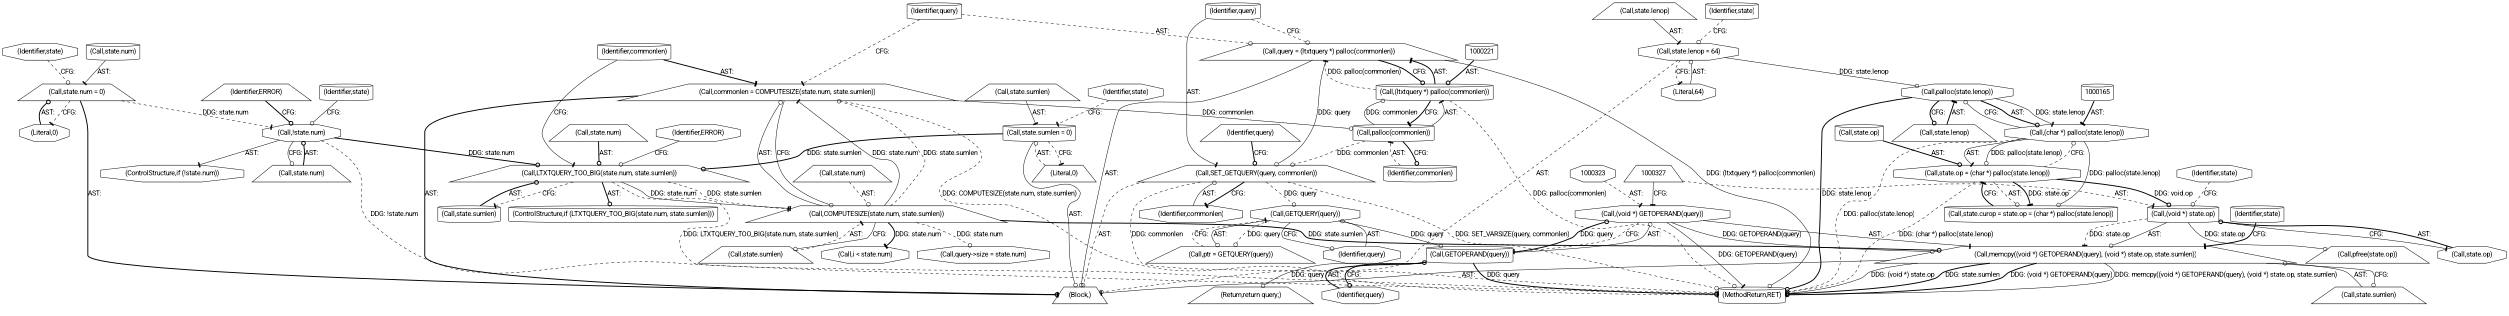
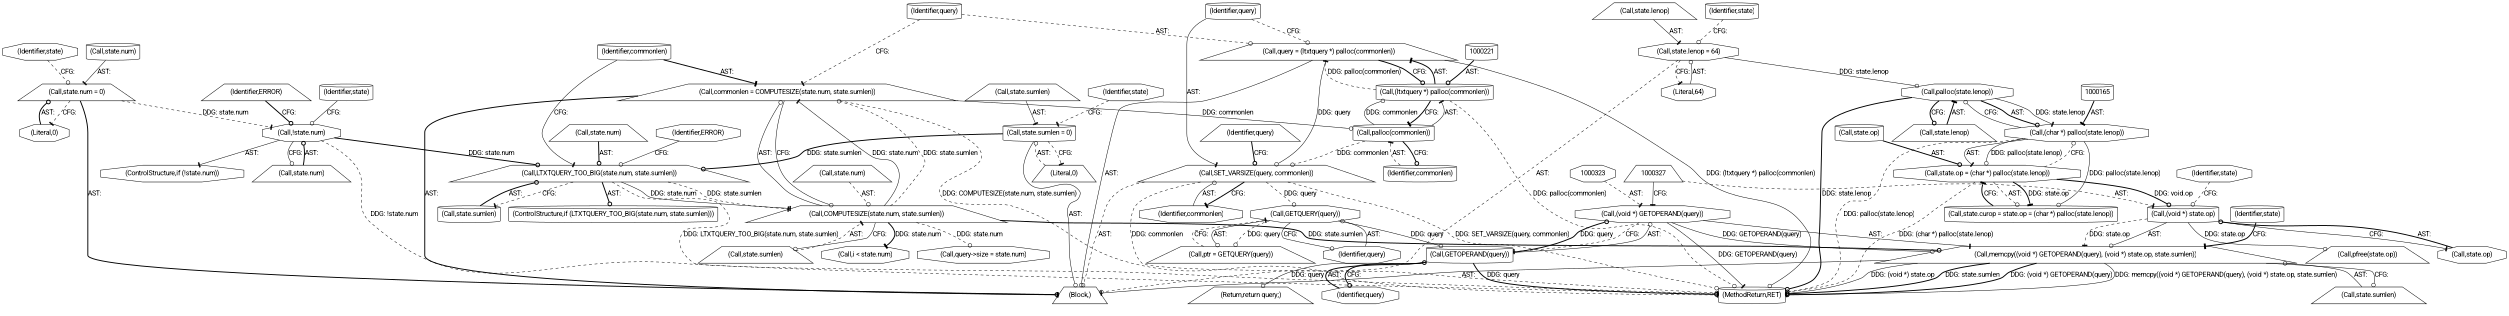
  digraph {
    fontname=Roboto
    node [fontname=Roboto shape=trapezium]
    edge [arrowhead=odot fontname=Roboto style=solid]
    n1 [label="(Call,memcpy((void *) GETOPERAND(query), (void *) state.op, state.sumlen))"]
    n2 [label="(MethodReturn,RET)" shape=cylinder]
    n3 [label="(Call,state.sumlen)"]
    n4 [label="(Block,)"]
    n5 [label="(Call,(void *) GETOPERAND(query))" shape=octagon]
    n6 [label="(Call,GETOPERAND(query))" shape=cylinder]
    n7 [label="(Identifier,query)" shape=octagon]
    n8 [label="(Return,return query;)"]
    n9 [label="(Call,GETQUERY(query))" shape=octagon]
    n10 [label="(Identifier,query)" shape=octagon]
    n11 [label="(Call,ptr = GETQUERY(query))"]
-   n12 [label="(Call,SET_GETQUERY(query, commonlen))"]
+   n12 [label="(Call,SET_VARSIZE(query, commonlen))"]
    n13 [label="(Identifier,commonlen)" shape=octagon]
    n14 [label="(Call,query = (ltxtquery *) palloc(commonlen))"]
    n15 [label="(Call,(ltxtquery *) palloc(commonlen))" shape=cylinder]
    n16 [label="(Call,palloc(commonlen))" shape=cylinder]
    n17 [label="(Identifier,commonlen)" shape=cylinder]
    n18 [label="(Call,commonlen = COMPUTESIZE(state.num, state.sumlen))"]
    n19 [label="(Call,COMPUTESIZE(state.num, state.sumlen))"]
    n20 [label="(Call,i < state.num)" shape=octagon]
    n21 [label="(Call,query->size = state.num)" shape=octagon]
    n22 [label="(Call,state.sumlen)"]
    n23 [label="(Call,LTXTQUERY_TOO_BIG(state.num, state.sumlen))"]
    n24 [label="(Call,state.sumlen)" shape=cylinder]
    n25 [label="(ControlStructure,if (LTXTQUERY_TOO_BIG(state.num, state.sumlen)))" shape=cylinder]
    n26 [label="(Call,!state.num)" shape=octagon]
    n27 [label="(Call,state.num)"]
    n28 [label="(ControlStructure,if (!state.num))" shape=octagon]
    n29 [label="(Call,state.num = 0)"]
    n30 [label="(Literal,0)" shape=octagon]
    n31 [label="(Call,state.sumlen = 0)" shape=cylinder]
    n32 [label="(Literal,0)"]
    n33 [label="(Call,(void *) state.op)" shape=cylinder]
    n34 [label="(Call,pfree(state.op))"]
    n35 [label="(Call,state.op)" shape=octagon]
    n36 [label="(Call,state.op = (char *) palloc(state.lenop))" shape=octagon]
    n37 [label="(Call,(char *) palloc(state.lenop))" shape=octagon]
    n38 [label="(Call,state.curop = state.op = (char *) palloc(state.lenop))" shape=cylinder]
    n39 [label="(Call,palloc(state.lenop))" shape=octagon]
    n40 [label="(Call,state.lenop)"]
    n41 [label="(Call,state.lenop = 64)" shape=octagon]
    n42 [label="(Literal,64)" shape=octagon]
    n43 [label="(Identifier,query)" shape=cylinder]
    n44 [label="(Identifier,ERROR)" shape=octagon]
    n45 [label="(Identifier,state)" shape=octagon]
    n46 [label="(Identifier,ERROR)"]
    n47 [label="(Call,state.num)"]
    n48 [label="(Call,state.op)" shape=cylinder]
    n49 [label="(Call,state.num)" shape=cylinder]
    n50 [label="(Identifier,commonlen)" shape=cylinder]
    n51 [label="(Identifier,state)" shape=cylinder]
    n52 [label="(Identifier,state)" shape=octagon]
    n53 [label="(Call,state.sumlen)"]
    n54 [label="(Call,state.lenop)"]
    n55 [label="(Call,state.num)"]
    n56 [label="(Identifier,query)"]
    n57 [label="(Identifier,query)" shape=cylinder]
    n58 [label="(Identifier,state)" shape=cylinder]
    n59 [label="(Identifier,state)" shape=octagon]
    n60 [label="(Identifier,state)" shape=cylinder]
    1000323 [shape=octagon]
    1000327
    1000221 [shape=cylinder]
    1000165 [shape=cylinder]
    n1 -> n2 [label="DDG: (void *) state.op"]
    n1 -> n2 [label="DDG: state.sumlen" style=bold]
    n1 -> n2 [label="DDG: (void *) GETOPERAND(query)" style=bold]
    n1 -> n2 [arrowhead=tee label="DDG: memcpy((void *) GETOPERAND(query), (void *) state.op, state.sumlen)"]
    n1 -> n3 [label="CFG: "]
    n1 -> n4 [arrowhead=tee label="AST: "]
    n3 -> n1 [label="AST: "]
    n5 -> n1 [arrowhead=tee label="AST: "]
    n5 -> n1 [label="DDG: GETOPERAND(query)"]
    n5 -> n2 [arrowhead=tee label="DDG: GETOPERAND(query)"]
    n5 -> n6 [arrowhead=tee label="CFG: " style=dashed]
    n6 -> n2 [label="DDG: query" style=bold]
    n6 -> n5 [label="AST: "]
    n6 -> n5 [label="DDG: query" style=bold]
    n6 -> n7 [label="CFG: " style=bold]
    n6 -> n8 [label="DDG: query"]
    n7 -> n6 [label="AST: " style=bold]
    n9 -> n6 [label="DDG: query"]
    n9 -> n10 [label="CFG: "]
    n9 -> n11 [label="AST: "]
    n9 -> n11 [label="DDG: query" style=dashed]
    n10 -> n9 [label="AST: "]
    n11 -> n9 [arrowhead=tee label="CFG: " style=dashed]
    n12 -> n2 [label="DDG: commonlen" style=dashed]
    n12 -> n2 [label="DDG: SET_VARSIZE(query, commonlen)" style=dashed]
    n12 -> n4 [label="AST: " style=dashed]
    n12 -> n9 [label="DDG: query" style=dashed]
    n12 -> n13 [arrowhead=tee label="CFG: " style=bold]
    n13 -> n12 [label="AST: "]
    n14 -> n2 [label="DDG: (ltxtquery *) palloc(commonlen)"]
    n14 -> n4 [label="AST: "]
    n14 -> n12 [label="DDG: query"]
    n14 -> n15 [label="CFG: " style=bold]
    n15 -> n2 [label="DDG: palloc(commonlen)" style=dashed]
    n15 -> n14 [arrowhead=tee label="AST: " style=bold]
    n15 -> n14 [arrowhead=tee label="DDG: palloc(commonlen)" style=dashed]
    n15 -> n16 [arrowhead=tee label="CFG: " style=bold]
    n16 -> n12 [label="DDG: commonlen" style=dashed]
    n16 -> n15 [arrowhead=tee label="AST: "]
    n16 -> n15 [label="DDG: commonlen"]
    n16 -> n17 [label="CFG: " style=bold]
    n17 -> n16 [arrowhead=tee label="AST: " style=dashed]
    n18 -> n2 [arrowhead=tee label="DDG: COMPUTESIZE(state.num, state.sumlen)" style=dashed]
    n18 -> n4 [arrowhead=tee label="AST: " style=bold]
    n18 -> n16 [label="DDG: commonlen"]
    n18 -> n19 [label="CFG: "]
    n19 -> n1 [label="DDG: state.sumlen" style=bold]
    n19 -> n18 [label="AST: "]
    n19 -> n18 [arrowhead=tee label="DDG: state.num"]
    n19 -> n18 [label="DDG: state.sumlen" style=dashed]
    n19 -> n20 [arrowhead=tee label="DDG: state.num" style=bold]
    n19 -> n21 [label="DDG: state.num" style=dashed]
    n19 -> n22 [label="CFG: "]
    n22 -> n19 [arrowhead=tee label="AST: " style=dashed]
    n23 -> n2 [arrowhead=tee label="DDG: LTXTQUERY_TOO_BIG(state.num, state.sumlen)" style=dashed]
    n23 -> n19 [arrowhead=tee label="DDG: state.num"]
    n23 -> n19 [arrowhead=tee label="DDG: state.sumlen" style=dashed]
    n23 -> n24 [arrowhead=tee label="CFG: " style=dashed]
    n23 -> n25 [label="AST: " style=bold]
    n24 -> n23 [label="AST: " style=bold]
    n26 -> n2 [label="DDG: !state.num" style=dashed]
    n26 -> n23 [label="DDG: state.num" style=bold]
    n26 -> n27 [label="CFG: "]
    n26 -> n28 [arrowhead=tee label="AST: "]
    n27 -> n26 [label="AST: " style=bold]
    n29 -> n4 [label="AST: " style=bold]
    n29 -> n26 [arrowhead=tee label="DDG: state.num" style=dashed]
    n29 -> n30 [arrowhead=tee label="CFG: " style=dashed]
    n30 -> n29 [label="AST: " style=bold]
    n31 -> n4 [label="AST: "]
    n31 -> n23 [label="DDG: state.sumlen" style=bold]
    n31 -> n32 [arrowhead=tee label="CFG: " style=dashed]
    n32 -> n31 [label="AST: " style=dashed]
    n33 -> n1 [label="AST: "]
    n33 -> n1 [arrowhead=tee label="DDG: state.op" style=dashed]
    n33 -> n34 [label="DDG: state.op"]
    n33 -> n35 [arrowhead=tee label="CFG: "]
    n35 -> n33 [label="AST: " style=bold]
    n36 -> n2 [label="DDG: (char *) palloc(state.lenop)" style=dashed]
    n36 -> n33 [label="DDG: void.op" style=bold]
    n36 -> n37 [label="CFG: " style=dashed]
    n36 -> n38 [label="AST: " style=dashed]
    n36 -> n38 [arrowhead=tee label="DDG: state.op" style=bold]
    n37 -> n2 [label="DDG: palloc(state.lenop)" style=dashed]
    n37 -> n36 [arrowhead=tee label="AST: "]
    n37 -> n36 [label="DDG: palloc(state.lenop)"]
    n37 -> n38 [label="DDG: palloc(state.lenop)"]
    n37 -> n39 [label="CFG: "]
    n38 -> n36 [arrowhead=tee label="CFG: " style=bold]
    n39 -> n2 [label="DDG: state.lenop" style=bold]
    n39 -> n37 [label="AST: " style=bold]
    n39 -> n37 [arrowhead=tee label="DDG: state.lenop"]
    n39 -> n40 [label="CFG: " style=bold]
    n40 -> n39 [arrowhead=tee label="AST: " style=bold]
    n41 -> n4 [label="AST: " style=dashed]
    n41 -> n39 [label="DDG: state.lenop"]
    n41 -> n42 [arrowhead=tee label="CFG: " style=dashed]
    n42 -> n41 [label="AST: "]
    n43 -> n14 [label="AST: " style=dashed]
    n43 -> n18 [arrowhead=tee label="CFG: " style=dashed]
    n44 -> n23 [label="CFG: "]
    n45 -> n33 [label="CFG: " style=dashed]
    n46 -> n26 [label="CFG: " style=bold]
    n47 -> n19 [label="AST: " style=dashed]
    n48 -> n36 [label="AST: " style=bold]
    n49 -> n29 [arrowhead=tee label="AST: "]
    n50 -> n18 [arrowhead=tee label="AST: " style=bold]
    n50 -> n23 [arrowhead=tee label="CFG: "]
    n51 -> n26 [label="CFG: "]
    n52 -> n29 [label="CFG: " style=dashed]
    n53 -> n31 [arrowhead=tee label="AST: "]
    n54 -> n41 [arrowhead=tee label="AST: "]
    n55 -> n23 [label="AST: " style=bold]
    n56 -> n12 [label="CFG: " style=bold]
    n57 -> n12 [arrowhead=tee label="AST: "]
    n57 -> n14 [label="CFG: " style=dashed]
    n58 -> n41 [label="CFG: " style=dashed]
    n59 -> n31 [arrowhead=tee label="CFG: " style=dashed]
    n60 -> n1 [arrowhead=tee label="CFG: " style=bold]
    1000323 -> n5 [arrowhead=tee label="AST: " style=dashed]
    1000327 -> n5 [arrowhead=tee label="CFG: "]
    1000327 -> n33 [arrowhead=tee label="AST: " style=dashed]
    1000221 -> n15 [label="AST: " style=bold]
    1000165 -> n37 [arrowhead=tee label="AST: " style=bold]
  }
